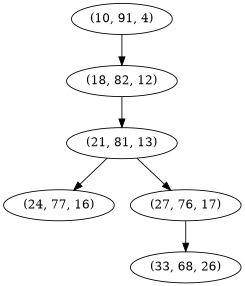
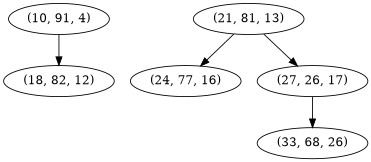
  digraph {
    "(10, 91, 4)"
    "(18, 82, 12)"
    "(21, 81, 13)"
    "(24, 77, 16)"
-   "(27, 76, 17)"
+   "(27, 76, 17)" [label="(27, 26, 17)"]
    n6 [label="(33, 68, 26)"]
    "(10, 91, 4)" -> "(18, 82, 12)"
-   "(18, 82, 12)" -> "(21, 81, 13)"
    "(21, 81, 13)" -> "(24, 77, 16)"
    "(21, 81, 13)" -> "(27, 76, 17)"
    "(27, 76, 17)" -> n6
  }
